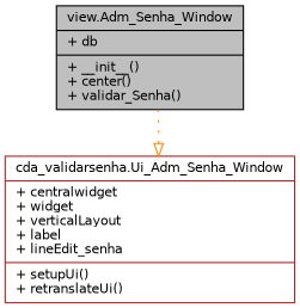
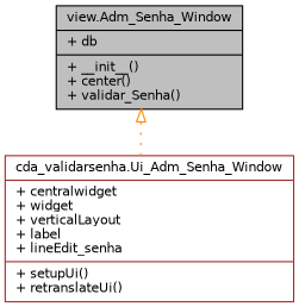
  digraph {
    node [fontname=Helvetica fontsize=10 shape=record]
    n1 [color=black fillcolor=grey75 fontcolor=black height=0.2 label="{view.Adm_Senha_Window\n|+ db\l|+ __init__()\l+ center()\l+ validar_Senha()\l}" style=filled width=0.4]
    n2 [color=brown height=0.2 label="{cda_validarsenha.Ui_Adm_Senha_Window\n|+ centralwidget\l+ widget\l+ verticalLayout\l+ label\l+ lineEdit_senha\l|+ setupUi()\l+ retranslateUi()\l}" width=0.4]
-   n2 -> n1 [arrowtail=onormal color=darkorange dir=back fontname=Helvetica fontsize=10 labelfontname=Helvetica labelfontsize=10 style=dotted]
+   n1 -> n2 [arrowtail=onormal color=darkorange dir=back fontname=Helvetica fontsize=10 labelfontname=Helvetica labelfontsize=10 style=dotted]
  }
